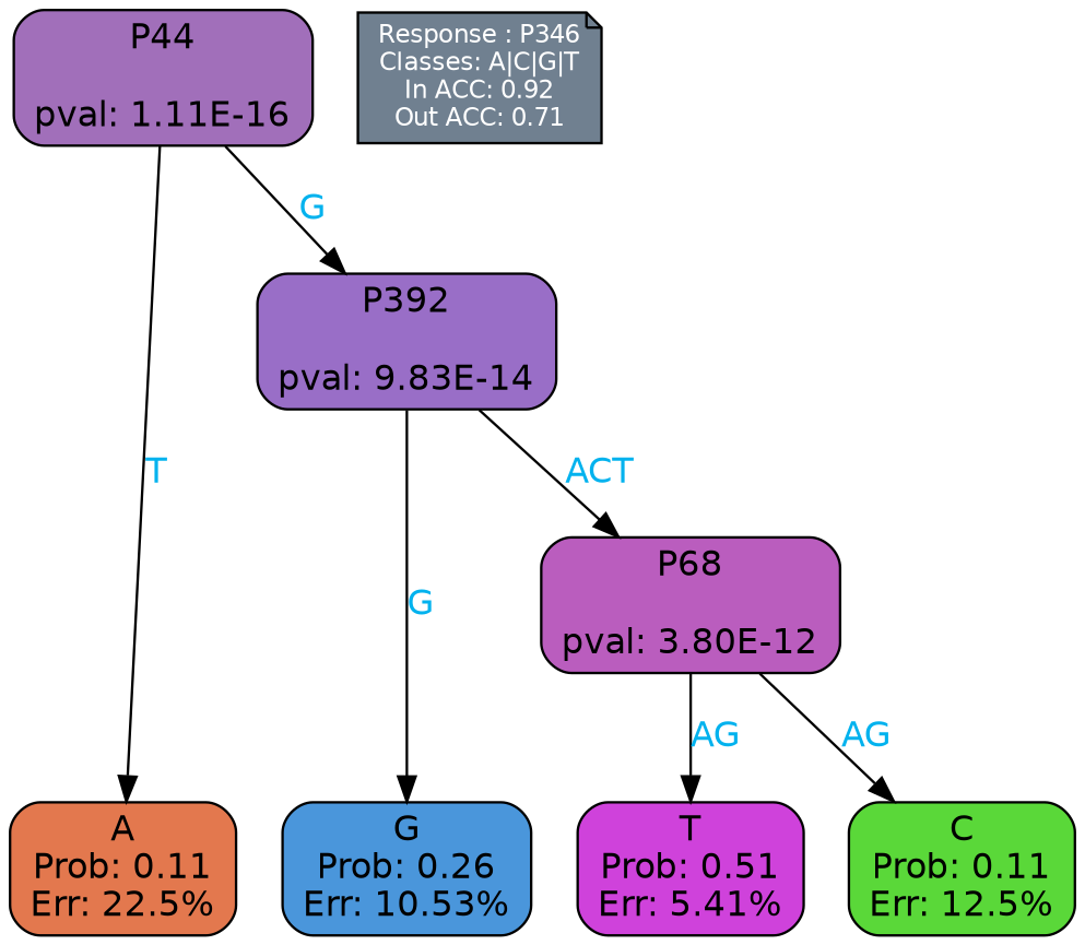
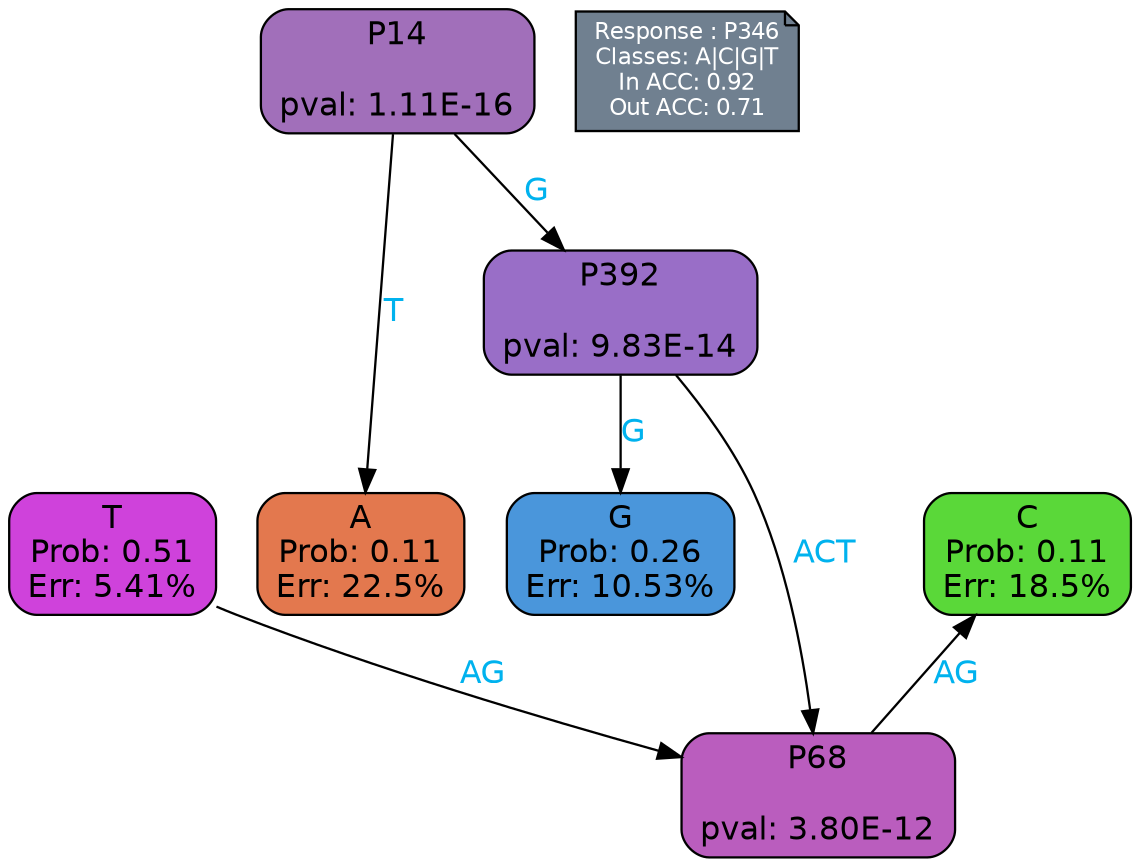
  digraph {
    fontname="DejaVu Sans"
    ranksep=equally
    splines=polylines
    node [color=black fontname="DejaVu Sans" shape=box style="filled, rounded"]
    edge [fontcolor=deepskyblue2 fontname="DejaVu Sans"]
    n1 [fillcolor="#cf42db" label="T\nProb: 0.51\nErr: 5.41%"]
-   n2 [fillcolor="#5ad839" label="C\nProb: 0.11\nErr: 12.5%"]
+   n2 [fillcolor="#5ad839" label="C\nProb: 0.11\nErr: 18.5%"]
    n3 [fillcolor="#4a96db" label="G\nProb: 0.26\nErr: 10.53%"]
    n4 [fillcolor="#e3784e" label="A\nProb: 0.11\nErr: 22.5%"]
    n5 [align=left fillcolor=slategray fontcolor=white fontsize=10 label="Response : P346\nClasses: A|C|G|T\nIn ACC: 0.92\nOut ACC: 0.71\n" shape=note style=filled]
-   n6 [fillcolor="#a16fba" label="P44\n\npval: 1.11E-16"]
+   n6 [fillcolor="#a16fba" label="P14\n\npval: 1.11E-16"]
    n7 [fillcolor="#996ec7" label="P392\n\npval: 9.83E-14"]
    n8 [fillcolor="#ba5dbe" label="P68\n\npval: 3.80E-12"]
    subgraph sub_1 {
      rank=same
      n1
      n2
      n3
      n4
    }
    subgraph sub_2 {
      rank=same
      n5
      n6
    }
    n6 -> n4 [label=T]
    n6 -> n7 [label=G]
    n7 -> n3 [label=G]
    n7 -> n8 [label=ACT]
-   n8 -> n1 [label=AG]
+   n1 -> n8 [label=AG]
    n8 -> n2 [label=AG]
  }
